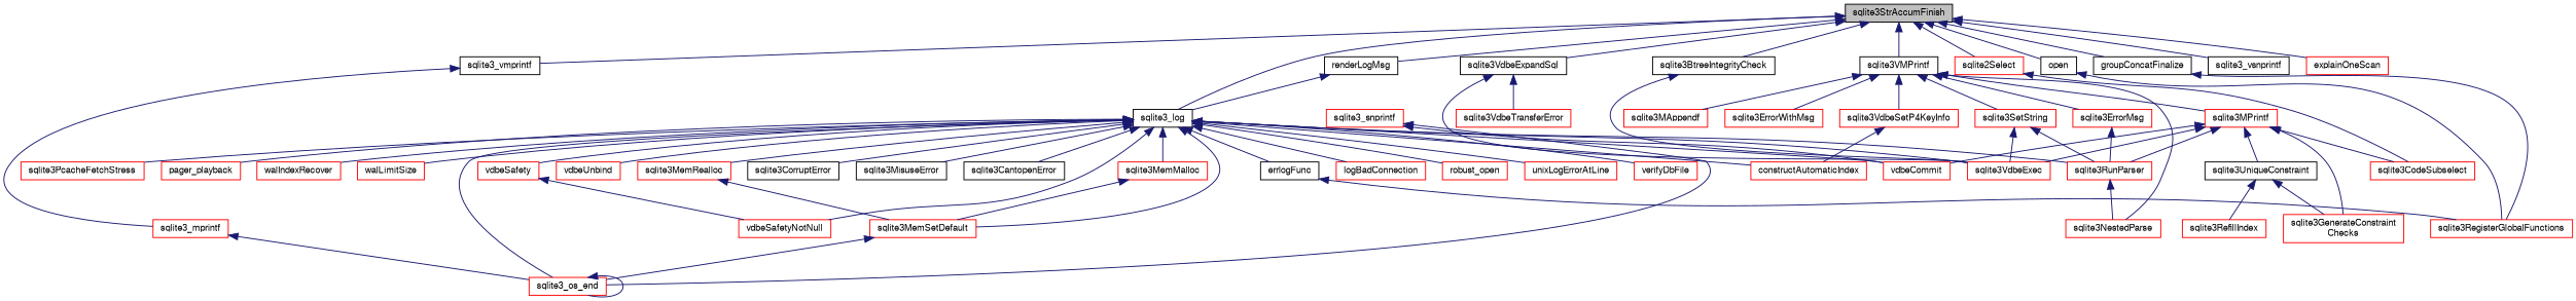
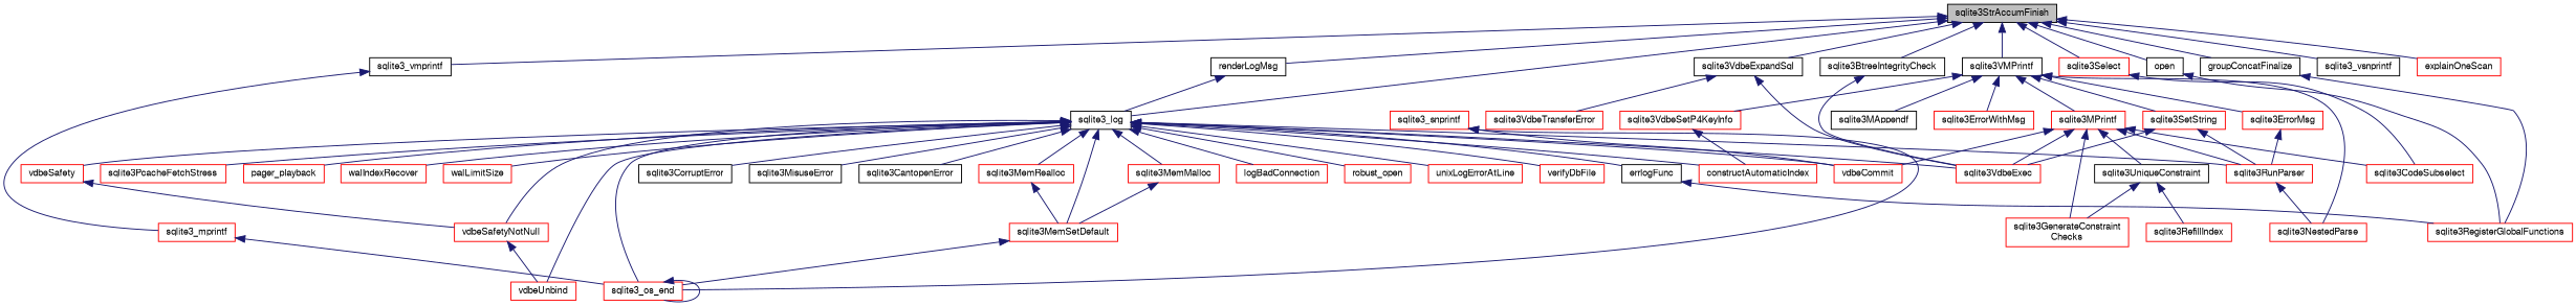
  digraph {
    rankdir=TB
    node [color=red fillcolor=white fontname=FreeSans fontsize=10 shape=record style=filled]
    edge [color=midnightblue dir=back fontname=FreeSans fontsize=10 labelfontname=FreeSans labelfontsize=10 style=solid]
    n1 [color=black fillcolor=grey75 fontcolor=black height=0.2 label=sqlite3StrAccumFinish width=0.4]
    n2 [color=black height=0.2 label=sqlite3VMPrintf width=0.4]
    n3 [color=black height=0.2 label=sqlite3_vmprintf width=0.4]
    n4 [color=black height=0.2 label=sqlite3_vsnprintf width=0.4]
    n5 [color=black height=0.2 label=renderLogMsg width=0.4]
    n6 [color=black height=0.2 label=sqlite3_log width=0.4]
    n7 [color=black height=0.2 label=sqlite3BtreeIntegrityCheck width=0.4]
    n8 [color=black height=0.2 label=sqlite3VdbeExpandSql width=0.4]
    n9 [color=black height=0.2 label=open width=0.4]
    n10 [color=black height=0.2 label=groupConcatFinalize width=0.4]
-   n11 [height=0.2 label=sqlite2Select width=0.4]
+   n11 [height=0.2 label=sqlite3Select width=0.4]
    n12 [height=0.2 label=explainOneScan width=0.4]
    n13 [height=0.2 label=sqlite3SetString width=0.4]
    n14 [height=0.2 label=sqlite3NestedParse width=0.4]
    n15 [height=0.2 label=sqlite3MPrintf width=0.4]
-   n16 [height=0.2 label=sqlite3MAppendf width=0.4]
+   n16 [color=black height=0.2 label=sqlite3MAppendf width=0.4]
    n17 [height=0.2 label=sqlite3ErrorWithMsg width=0.4]
    n18 [height=0.2 label=sqlite3ErrorMsg width=0.4]
    n19 [height=0.2 label=sqlite3VdbeSetP4KeyInfo width=0.4]
    n20 [height=0.2 label=sqlite3_mprintf width=0.4]
    n21 [height=0.2 label=sqlite3VdbeExec width=0.4]
    n22 [height=0.2 label=sqlite3RunParser width=0.4]
    n23 [height=0.2 label=vdbeCommit width=0.4]
    n24 [height=0.2 label=constructAutomaticIndex width=0.4]
    n25 [height=0.2 label=sqlite3_os_end width=0.4]
    n26 [height=0.2 label=sqlite3MemMalloc width=0.4]
    n27 [height=0.2 label=sqlite3MemSetDefault width=0.4]
    n28 [height=0.2 label=sqlite3MemRealloc width=0.4]
    n29 [height=0.2 label=logBadConnection width=0.4]
    n30 [height=0.2 label=robust_open width=0.4]
    n31 [height=0.2 label=unixLogErrorAtLine width=0.4]
    n32 [height=0.2 label=verifyDbFile width=0.4]
    n33 [height=0.2 label=sqlite3PcacheFetchStress width=0.4]
    n34 [height=0.2 label=pager_playback width=0.4]
    n35 [height=0.2 label=walIndexRecover width=0.4]
    n36 [height=0.2 label=walLimitSize width=0.4]
    n37 [height=0.2 label=vdbeSafety width=0.4]
    n38 [height=0.2 label=vdbeSafetyNotNull width=0.4]
    n39 [height=0.2 label=vdbeUnbind width=0.4]
    n40 [color=black height=0.2 label=errlogFunc width=0.4]
    n41 [color=black height=0.2 label=sqlite3CorruptError width=0.4]
    n42 [color=black height=0.2 label=sqlite3MisuseError width=0.4]
    n43 [color=black height=0.2 label=sqlite3CantopenError width=0.4]
    n44 [height=0.2 label=sqlite3VdbeTransferError width=0.4]
    n45 [color=black height=0.2 label=sqlite3UniqueConstraint width=0.4]
    n46 [height=0.2 label="sqlite3GenerateConstraint\lChecks" width=0.4]
    n47 [height=0.2 label=sqlite3RefillIndex width=0.4]
    n48 [height=0.2 label=sqlite3RegisterGlobalFunctions width=0.4]
    n49 [height=0.2 label=sqlite3CodeSubselect width=0.4]
    n50 [height=0.2 label=sqlite3_snprintf width=0.4]
    n1 -> n2
    n1 -> n3
    n1 -> n4
    n1 -> n5
    n1 -> n6
    n1 -> n7
    n1 -> n8
    n1 -> n9
    n1 -> n10
    n1 -> n11
    n1 -> n12
    n2 -> n13
    n2 -> n14
    n2 -> n15
    n2 -> n16
    n2 -> n17
    n2 -> n18
    n2 -> n19
    n3 -> n20
    n5 -> n6
    n6 -> n21
    n6 -> n22
    n6 -> n23
    n6 -> n24
    n6 -> n25
    n6 -> n26
    n6 -> n27
    n6 -> n28
    n6 -> n29
    n6 -> n30
    n6 -> n31
    n6 -> n32
    n6 -> n33
    n6 -> n34
    n6 -> n35
    n6 -> n36
    n6 -> n37
    n6 -> n38
    n6 -> n39
    n6 -> n40
    n6 -> n41
    n6 -> n42
    n6 -> n43
    n7 -> n21
    n8 -> n21
    n8 -> n44
    n9 -> n48
    n10 -> n48
    n11 -> n49
    n13 -> n21
    n13 -> n22
    n15 -> n21
    n15 -> n22
    n15 -> n23
    n15 -> n45
    n15 -> n46
    n15 -> n49
    n18 -> n22
    n19 -> n24
    n20 -> n25
    n22 -> n14
    n25 -> n25
    n26 -> n27
    n27 -> n25
    n28 -> n27
    n37 -> n38
+   n38 -> n39
    n40 -> n48
    n45 -> n46
    n45 -> n47
    n50 -> n23
    n50 -> n25
  }
